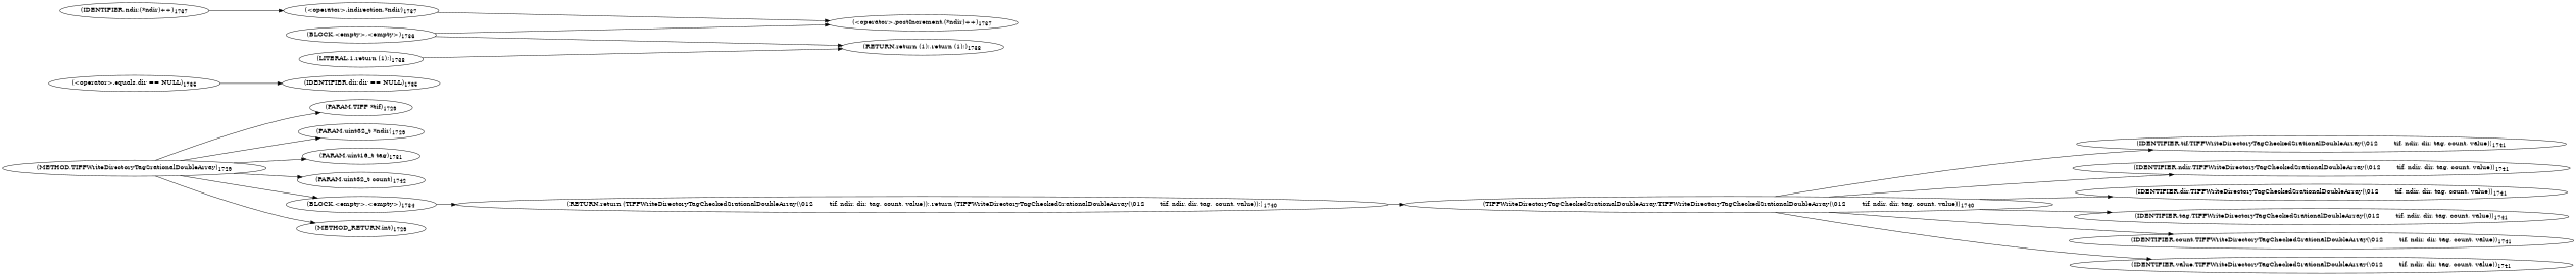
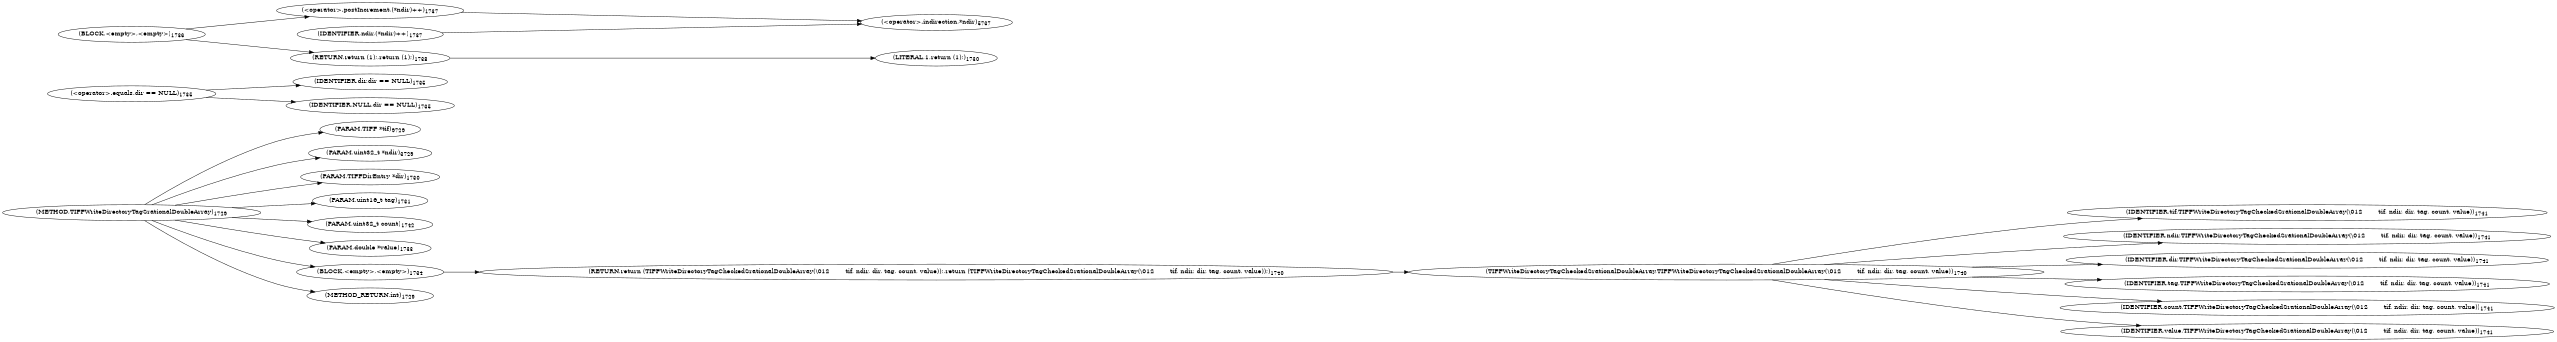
  digraph {
    rankdir=LR
    n1 [label=<(METHOD,TIFFWriteDirectoryTagSrationalDoubleArray)<SUB>1729</SUB>>]
-   n2 [label=<(PARAM,TIFF *tif)<SUB>1729</SUB>>]
-   n3 [label=<(PARAM,uint32_t *ndir)<SUB>1729</SUB>>]
+   n2 [label=<(PARAM,TIFF *tif)<SUB>9729</SUB>>]
+   n3 [label=<(PARAM,uint32_t *ndir)<SUB>3729</SUB>>]
+   n4 [label=<(PARAM,TIFFDirEntry *dir)<SUB>1730</SUB>>]
    n5 [label=<(PARAM,uint16_t tag)<SUB>1731</SUB>>]
    n6 [label=<(PARAM,uint32_t count)<SUB>1742</SUB>>]
+   n7 [label=<(PARAM,double *value)<SUB>1733</SUB>>]
    n8 [label=<(BLOCK,&lt;empty&gt;,&lt;empty&gt;)<SUB>1734</SUB>>]
    n9 [label=<(METHOD_RETURN,int)<SUB>1729</SUB>>]
    n10 [label=<(RETURN,return (TIFFWriteDirectoryTagCheckedSrationalDoubleArray(\012        tif, ndir, dir, tag, count, value));,return (TIFFWriteDirectoryTagCheckedSrationalDoubleArray(\012        tif, ndir, dir, tag, count, value));)<SUB>1740</SUB>>]
    n11 [label=<(TIFFWriteDirectoryTagCheckedSrationalDoubleArray,TIFFWriteDirectoryTagCheckedSrationalDoubleArray(\012        tif, ndir, dir, tag, count, value))<SUB>1740</SUB>>]
    n12 [label=<(&lt;operator&gt;.equals,dir == NULL)<SUB>1735</SUB>>]
    n13 [label=<(IDENTIFIER,dir,dir == NULL)<SUB>1735</SUB>>]
+   n14 [label=<(IDENTIFIER,NULL,dir == NULL)<SUB>1735</SUB>>]
    n15 [label=<(BLOCK,&lt;empty&gt;,&lt;empty&gt;)<SUB>1736</SUB>>]
    n16 [label=<(&lt;operator&gt;.postIncrement,(*ndir)++)<SUB>1737</SUB>>]
    n17 [label=<(RETURN,return (1);,return (1);)<SUB>1738</SUB>>]
-   n18 [label=<(&lt;operator&gt;.indirection,*ndir)<SUB>1737</SUB>>]
-   n19 [label=<(LITERAL,1,return (1);)<SUB>1738</SUB>>]
+   n18 [label=<(&lt;operator&gt;.indirection,*ndir)<SUB>5737</SUB>>]
+   n19 [label=<(LITERAL,1,return (1);)<SUB>1730</SUB>>]
    n20 [label=<(IDENTIFIER,ndir,(*ndir)++)<SUB>1737</SUB>>]
    n21 [label=<(IDENTIFIER,tif,TIFFWriteDirectoryTagCheckedSrationalDoubleArray(\012        tif, ndir, dir, tag, count, value))<SUB>1741</SUB>>]
    n22 [label=<(IDENTIFIER,ndir,TIFFWriteDirectoryTagCheckedSrationalDoubleArray(\012        tif, ndir, dir, tag, count, value))<SUB>1741</SUB>>]
    n23 [label=<(IDENTIFIER,dir,TIFFWriteDirectoryTagCheckedSrationalDoubleArray(\012        tif, ndir, dir, tag, count, value))<SUB>1741</SUB>>]
    n24 [label=<(IDENTIFIER,tag,TIFFWriteDirectoryTagCheckedSrationalDoubleArray(\012        tif, ndir, dir, tag, count, value))<SUB>1741</SUB>>]
    n25 [label=<(IDENTIFIER,count,TIFFWriteDirectoryTagCheckedSrationalDoubleArray(\012        tif, ndir, dir, tag, count, value))<SUB>1741</SUB>>]
    n26 [label=<(IDENTIFIER,value,TIFFWriteDirectoryTagCheckedSrationalDoubleArray(\012        tif, ndir, dir, tag, count, value))<SUB>1741</SUB>>]
    n1 -> n2
    n1 -> n3
+   n1 -> n4
    n1 -> n5
    n1 -> n6
+   n1 -> n7
    n1 -> n8
    n1 -> n9
    n8 -> n10
    n10 -> n11
    n11 -> n21
    n11 -> n22
    n11 -> n23
    n11 -> n24
    n11 -> n25
    n11 -> n26
    n12 -> n13
+   n12 -> n14
    n15 -> n16
    n15 -> n17
-   n18 -> n16
-   n19 -> n17
+   n16 -> n18
+   n17 -> n19
    n20 -> n18
  }
